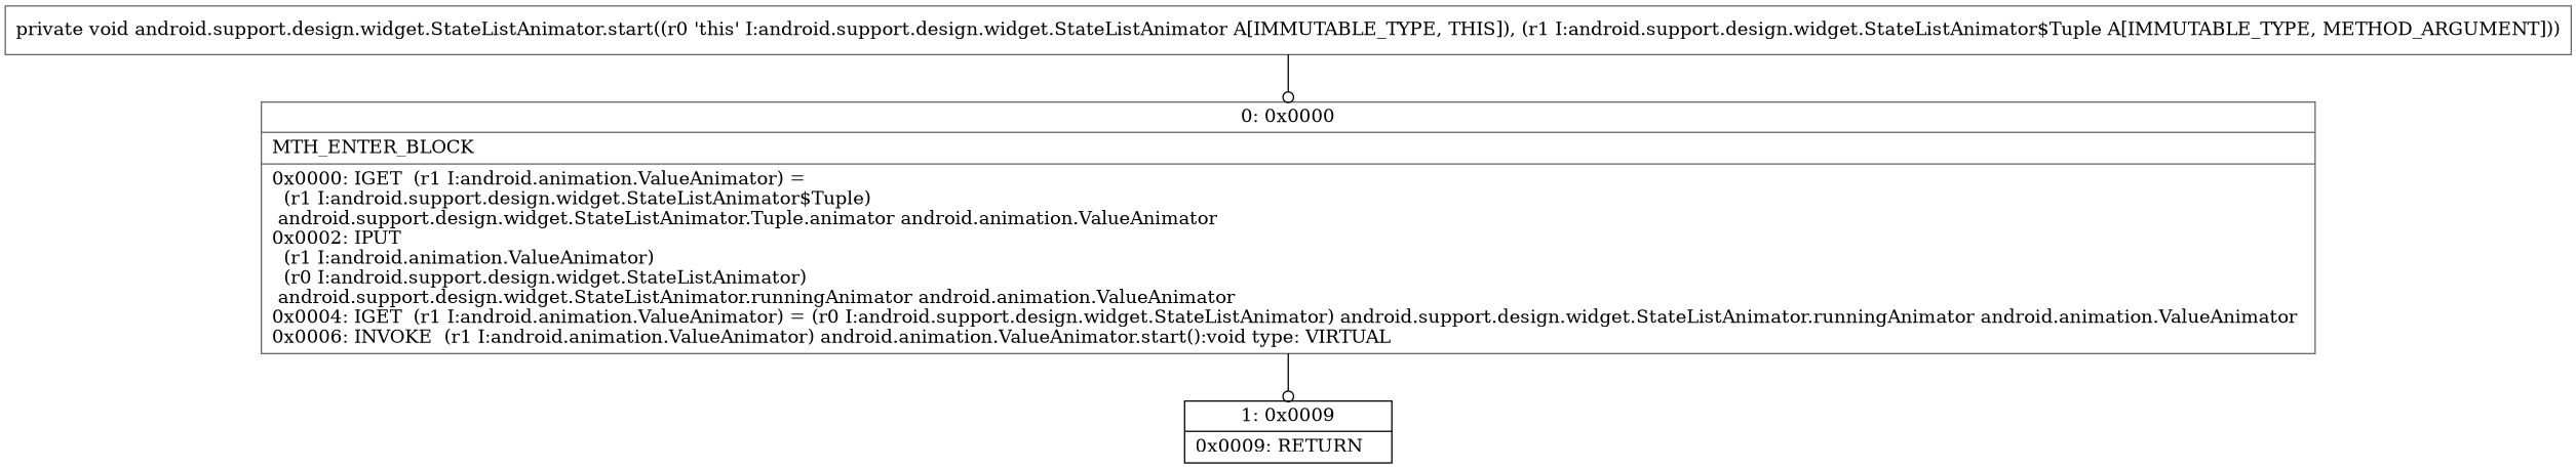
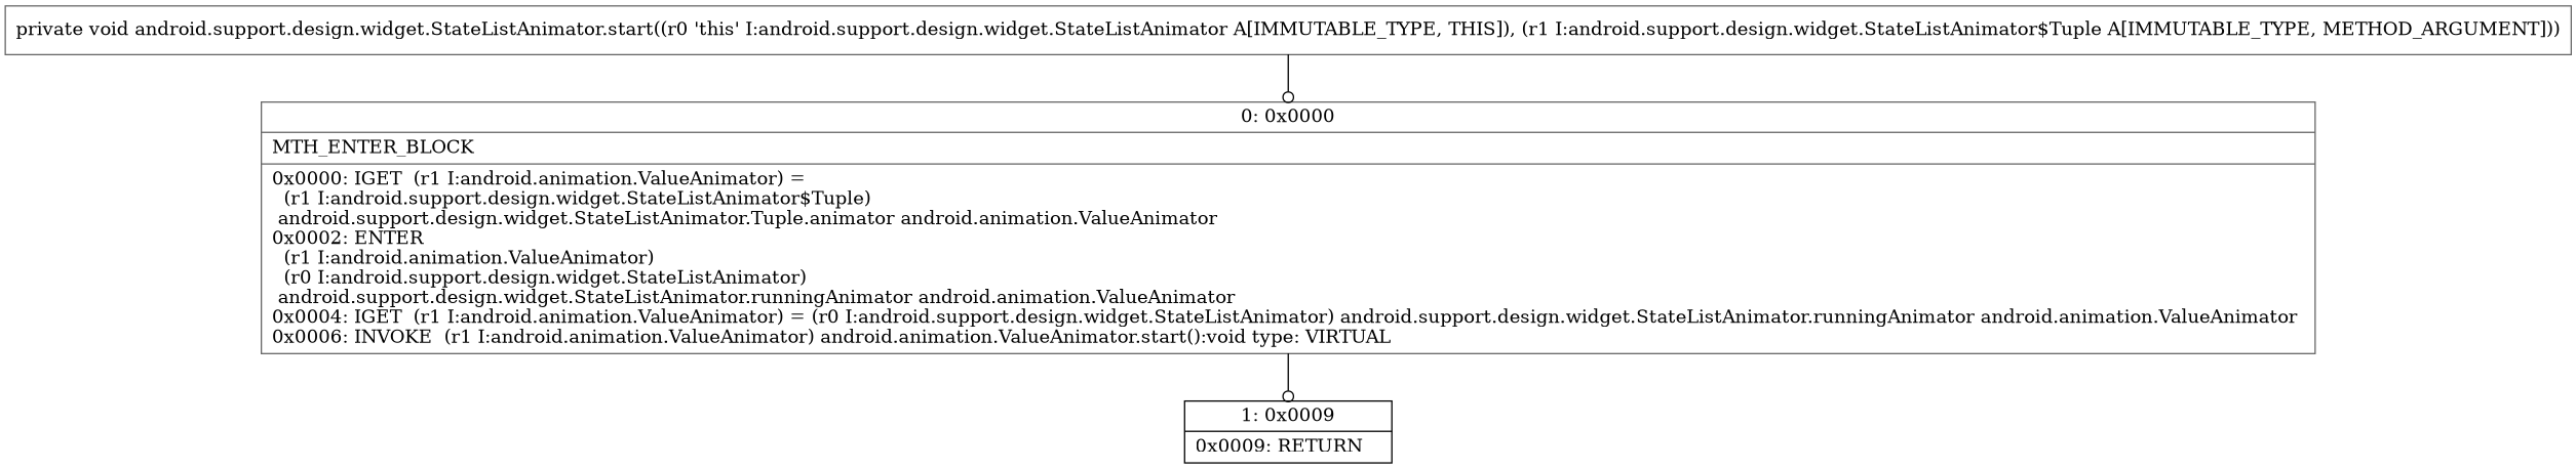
  digraph {
    node [shape=record color=gray40]
    edge [arrowhead=odot]
-   n1 [label="{0\:\ 0x0000|MTH_ENTER_BLOCK\l|0x0000: IGET  (r1 I:android.animation.ValueAnimator) = \l  (r1 I:android.support.design.widget.StateListAnimator$Tuple)\l android.support.design.widget.StateListAnimator.Tuple.animator android.animation.ValueAnimator \l0x0002: IPUT  \l  (r1 I:android.animation.ValueAnimator)\l  (r0 I:android.support.design.widget.StateListAnimator)\l android.support.design.widget.StateListAnimator.runningAnimator android.animation.ValueAnimator \l0x0004: IGET  (r1 I:android.animation.ValueAnimator) = (r0 I:android.support.design.widget.StateListAnimator) android.support.design.widget.StateListAnimator.runningAnimator android.animation.ValueAnimator \l0x0006: INVOKE  (r1 I:android.animation.ValueAnimator) android.animation.ValueAnimator.start():void type: VIRTUAL \l}"]
+   n1 [label="{0\:\ 0x0000|MTH_ENTER_BLOCK\l|0x0000: IGET  (r1 I:android.animation.ValueAnimator) = \l  (r1 I:android.support.design.widget.StateListAnimator$Tuple)\l android.support.design.widget.StateListAnimator.Tuple.animator android.animation.ValueAnimator \l0x0002: ENTER  \l  (r1 I:android.animation.ValueAnimator)\l  (r0 I:android.support.design.widget.StateListAnimator)\l android.support.design.widget.StateListAnimator.runningAnimator android.animation.ValueAnimator \l0x0004: IGET  (r1 I:android.animation.ValueAnimator) = (r0 I:android.support.design.widget.StateListAnimator) android.support.design.widget.StateListAnimator.runningAnimator android.animation.ValueAnimator \l0x0006: INVOKE  (r1 I:android.animation.ValueAnimator) android.animation.ValueAnimator.start():void type: VIRTUAL \l}"]
    n2 [label="{1\:\ 0x0009|0x0009: RETURN   \l}" color=black]
    n3 [label="{private void android.support.design.widget.StateListAnimator.start((r0 'this' I:android.support.design.widget.StateListAnimator A[IMMUTABLE_TYPE, THIS]), (r1 I:android.support.design.widget.StateListAnimator$Tuple A[IMMUTABLE_TYPE, METHOD_ARGUMENT])) }"]
    n1 -> n2
    n3 -> n1
  }
